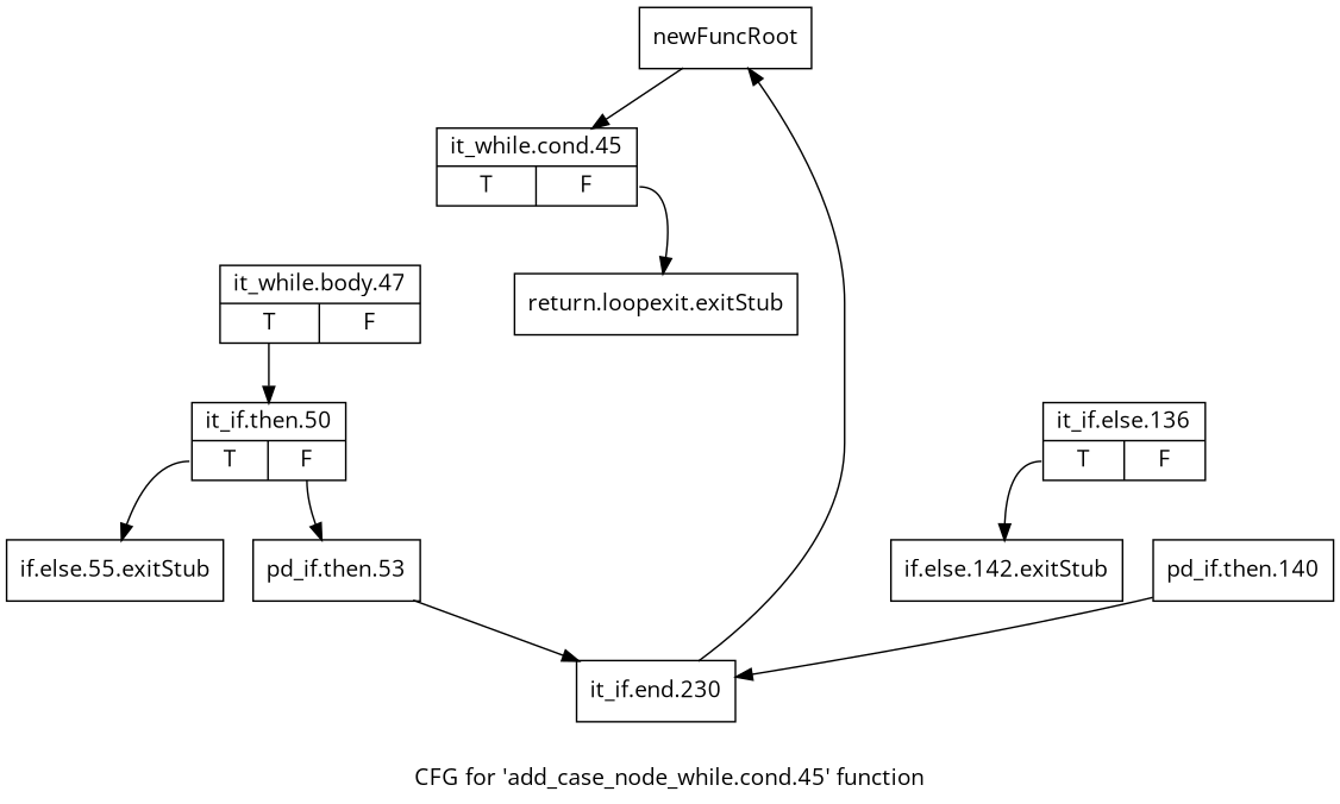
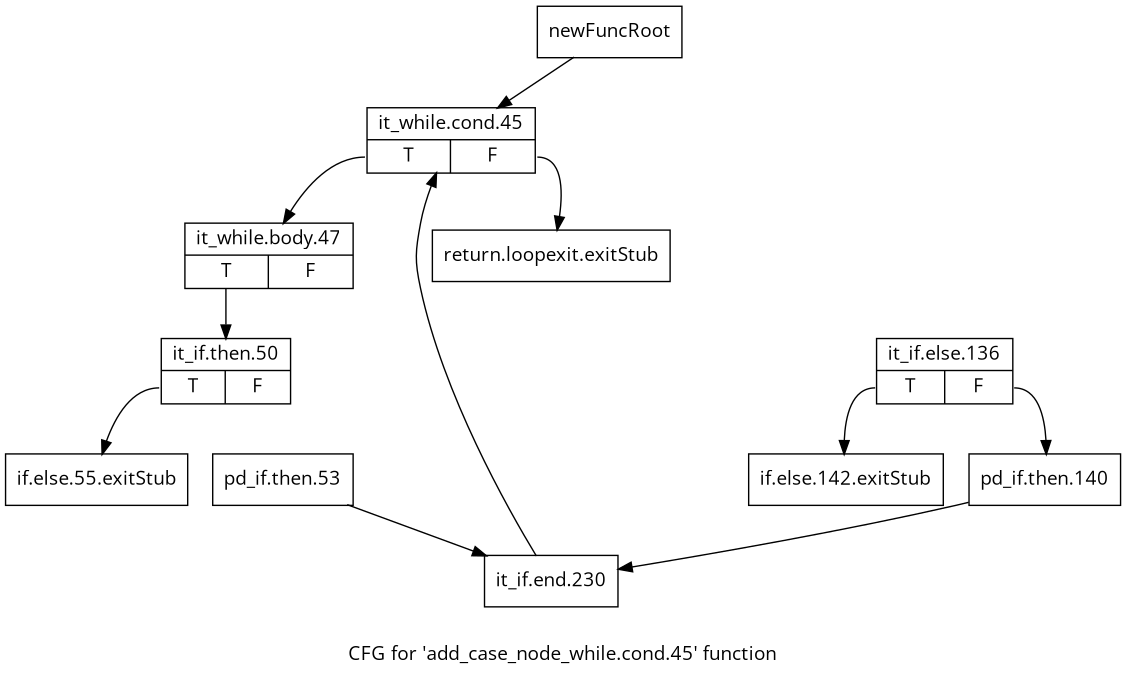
  digraph {
    fontname="Open Sans"
    label="CFG for 'add_case_node_while.cond.45' function"
    node [fontname="Open Sans" shape=record]
    edge [fontname="Open Sans"]
    n1 [label="{newFuncRoot}"]
    n2 [label="{it_while.cond.45|{<s0>T|<s1>F}}"]
    n3 [label="{return.loopexit.exitStub}"]
    n4 [label="{it_while.body.47|{<s0>T|<s1>F}}"]
    n5 [label="{it_if.then.50|{<s0>T|<s1>F}}"]
    n6 [label="{if.else.142.exitStub}"]
    n7 [label="{if.else.55.exitStub}"]
    n8 [label="{pd_if.then.53}"]
    n9 [label="{it_if.else.136|{<s0>T|<s1>F}}"]
    n10 [label="{pd_if.then.140}"]
    n11 [label="{it_if.end.230}"]
    n1 -> n2
    n2 -> n3 [tailport=s1]
+   n2 -> n4 [tailport=s0]
    n4 -> n5 [tailport=s0]
    n5 -> n7 [tailport=s0]
-   n5 -> n8 [tailport=s1]
    n8 -> n11
    n9 -> n6 [tailport=s0]
+   n9 -> n10 [tailport=s1]
    n10 -> n11
-   n11 -> n1
+   n11 -> n2
  }
